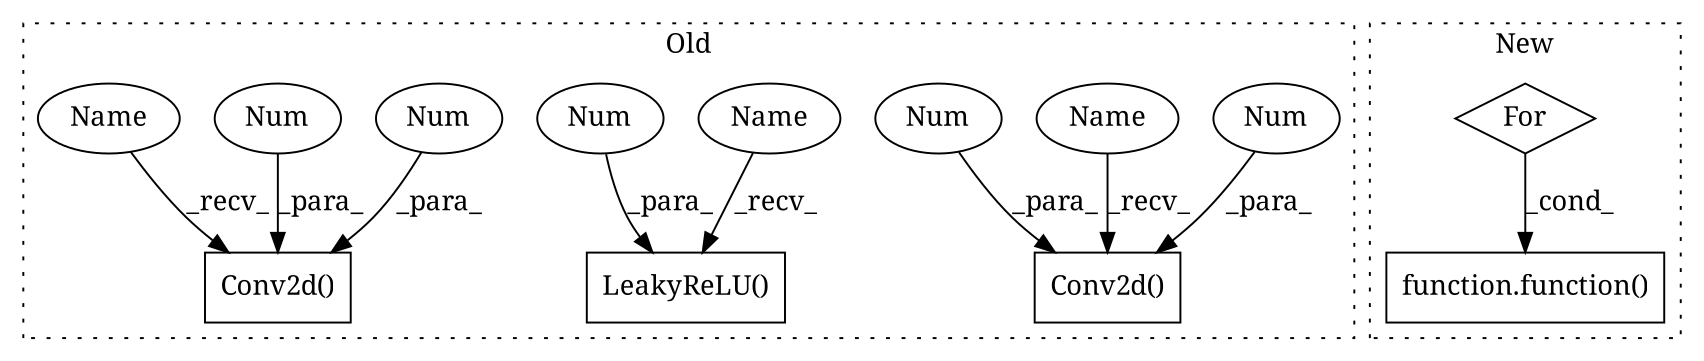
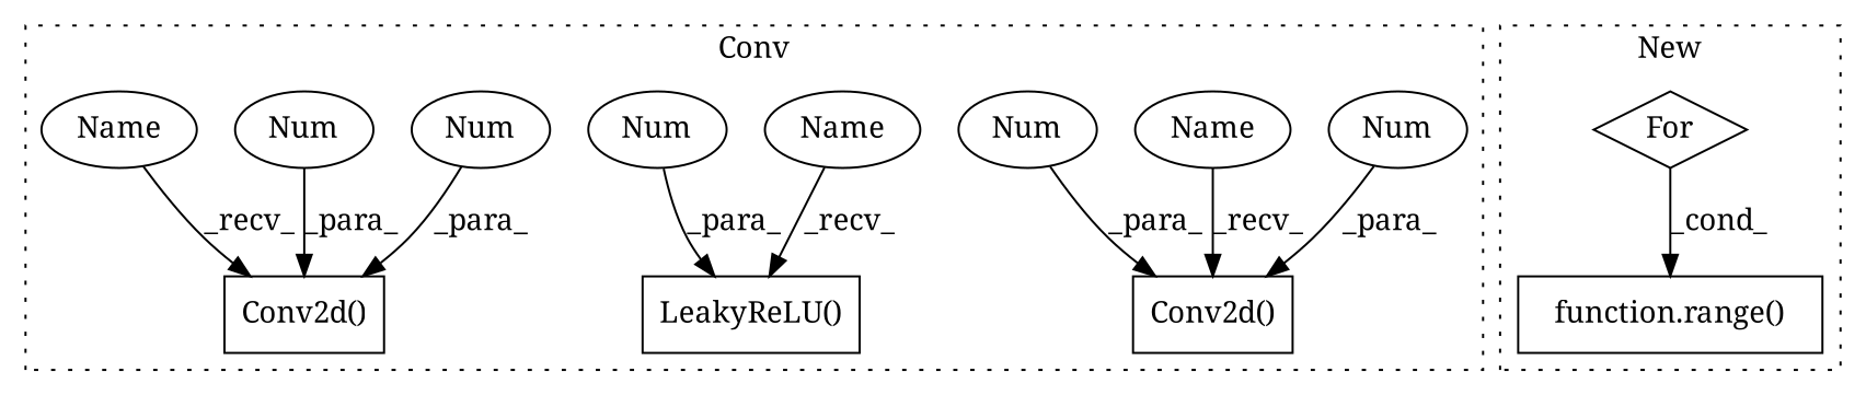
  digraph {
    fontname="Noto Serif"
    node [a=76 fontname="Noto Serif" l=2 shape=ellipse]
    edge [fontname="Noto Serif"]
    n1 [a=75 l="13,1" label="LeakyReLU()" s="4559,4575" shape=box]
    n2 [l=3 label=Num s=4572]
    n3 [a=75 l="10,22" label="Conv2d()" s="4300,4320" shape=box]
    n4 [l=3 label=Num s=4314]
    n5 [l=1 label=Num s=4319]
    n6 [a=75 l="10,22" label="Conv2d()" s="4162,4180" shape=box]
    n7 [l=1 label=Num s=4172]
    n8 [label=Num s=4175]
    n9 [a=87 label=Name s=4162]
    n10 [a=87 label=Name s=4300]
    n11 [a=87 label=Name s=4559]
    n12 [a=107 l="4,14" label=For s="10155,10191" shape=diamond]
-   n13 [a=75 l="6,1" label="function.function()" s="10164,10190" shape=box]
+   n13 [a=75 l="6,1" label="function.range()" s="10164,10190" shape=box]
    subgraph cluster_1 {
-     label=Old
+     label=Conv
      style=dotted
      n1
      n2
      n3
      n4
      n5
      n6
      n7
      n8
      n9
      n10
      n11
    }
    subgraph cluster_2 {
      label=New
      style=dotted
      n12
      n13
    }
    n2 -> n1 [label=_para_]
    n4 -> n3 [label=_para_]
    n5 -> n3 [label=_para_]
    n7 -> n6 [label=_para_]
    n8 -> n6 [label=_para_]
    n9 -> n6 [label=_recv_]
    n10 -> n3 [label=_recv_]
    n11 -> n1 [label=_recv_]
    n12 -> n13 [label=_cond_]
  }
